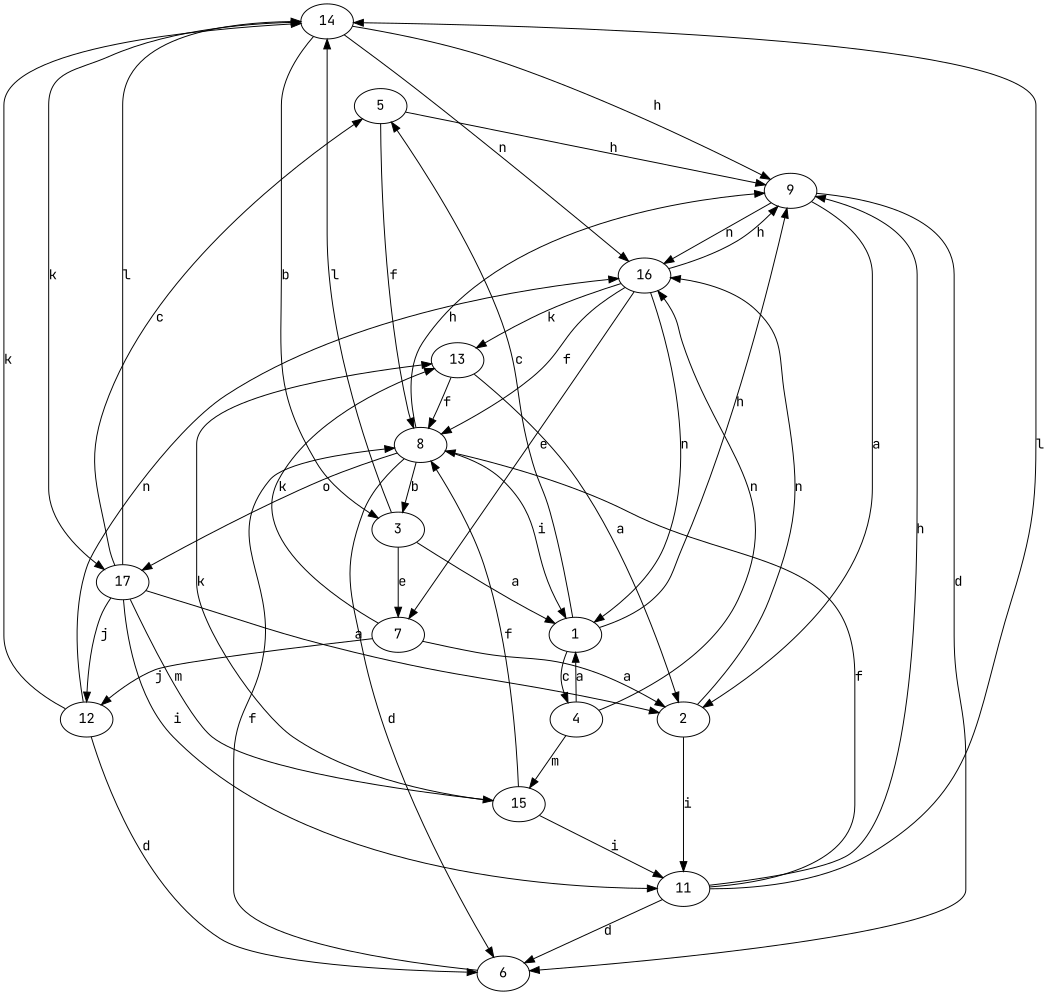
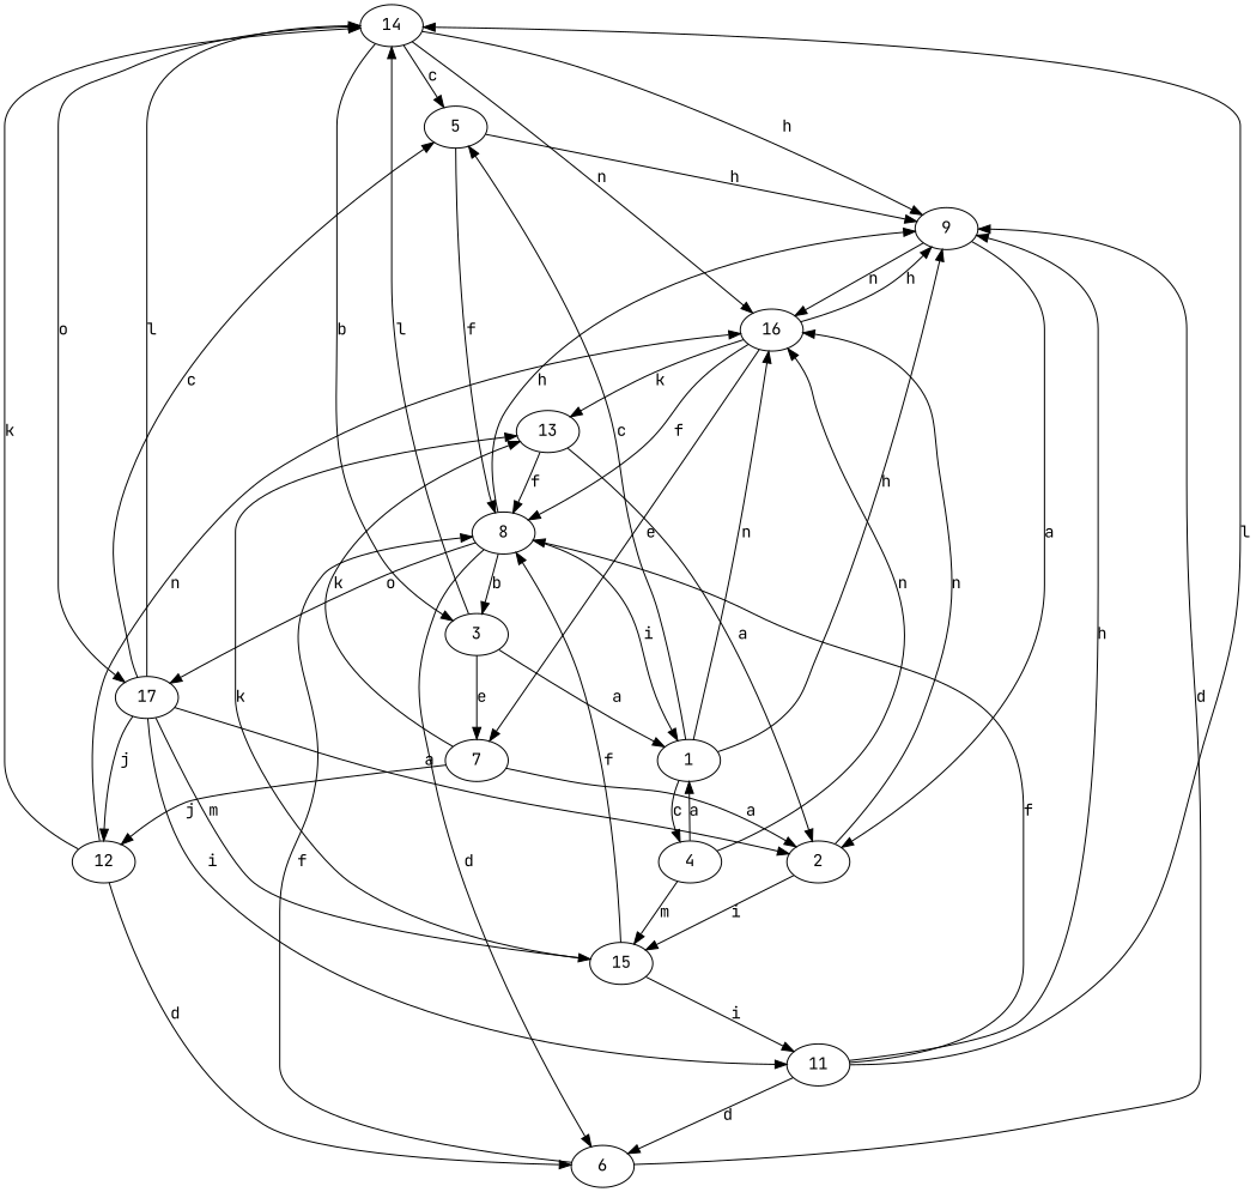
  strict digraph {
    fontname="JetBrains Mono"
    node [fontname="JetBrains Mono"]
    edge [fontname="JetBrains Mono"]
    14
    5
    9
    16
    3
    17
    1
    4
    15
    8
    2
    6
    7
    13
    11
    12
+   14 -> 5 [label=c]
    14 -> 9 [label=h]
    14 -> 16 [label=n]
    14 -> 3 [label=b]
-   14 -> 17 [label=k]
+   14 -> 17 [label=o]
    5 -> 9 [label=h]
    5 -> 8 [label=f]
    9 -> 16 [label=n]
    9 -> 2 [label=a]
-   9 -> 6 [label=d]
+   6 -> 9 [label=d]
    16 -> 9 [label=h]
    16 -> 8 [label=f]
    16 -> 7 [label=e]
    16 -> 13 [label=k]
    3 -> 14 [label=l]
    3 -> 1 [label=a]
    3 -> 7 [label=e]
    17 -> 14 [label=l]
    17 -> 5 [label=c]
    17 -> 15 [label=m]
    17 -> 2 [label=a]
    17 -> 11 [label=i]
    17 -> 12 [label=j]
    1 -> 5 [label=c]
    1 -> 9 [label=h]
-   16 -> 1 [label=n]
+   1 -> 16 [label=n]
    1 -> 4 [label=c]
    4 -> 16 [label=n]
    4 -> 1 [label=a]
    4 -> 15 [label=m]
    15 -> 8 [label=f]
    15 -> 13 [label=k]
    15 -> 11 [label=i]
    8 -> 9 [label=h]
    8 -> 3 [label=b]
    8 -> 17 [label=o]
    8 -> 1 [label=i]
    8 -> 6 [label=d]
    2 -> 16 [label=n]
-   2 -> 11 [label=i]
+   2 -> 15 [label=i]
    6 -> 8 [label=f]
    7 -> 2 [label=a]
    7 -> 13 [label=k]
    7 -> 12 [label=j]
    13 -> 8 [label=f]
    13 -> 2 [label=a]
    11 -> 14 [label=l]
    11 -> 9 [label=h]
    11 -> 8 [label=f]
    11 -> 6 [label=d]
    12 -> 14 [label=k]
    12 -> 16 [label=n]
    12 -> 6 [label=d]
  }
